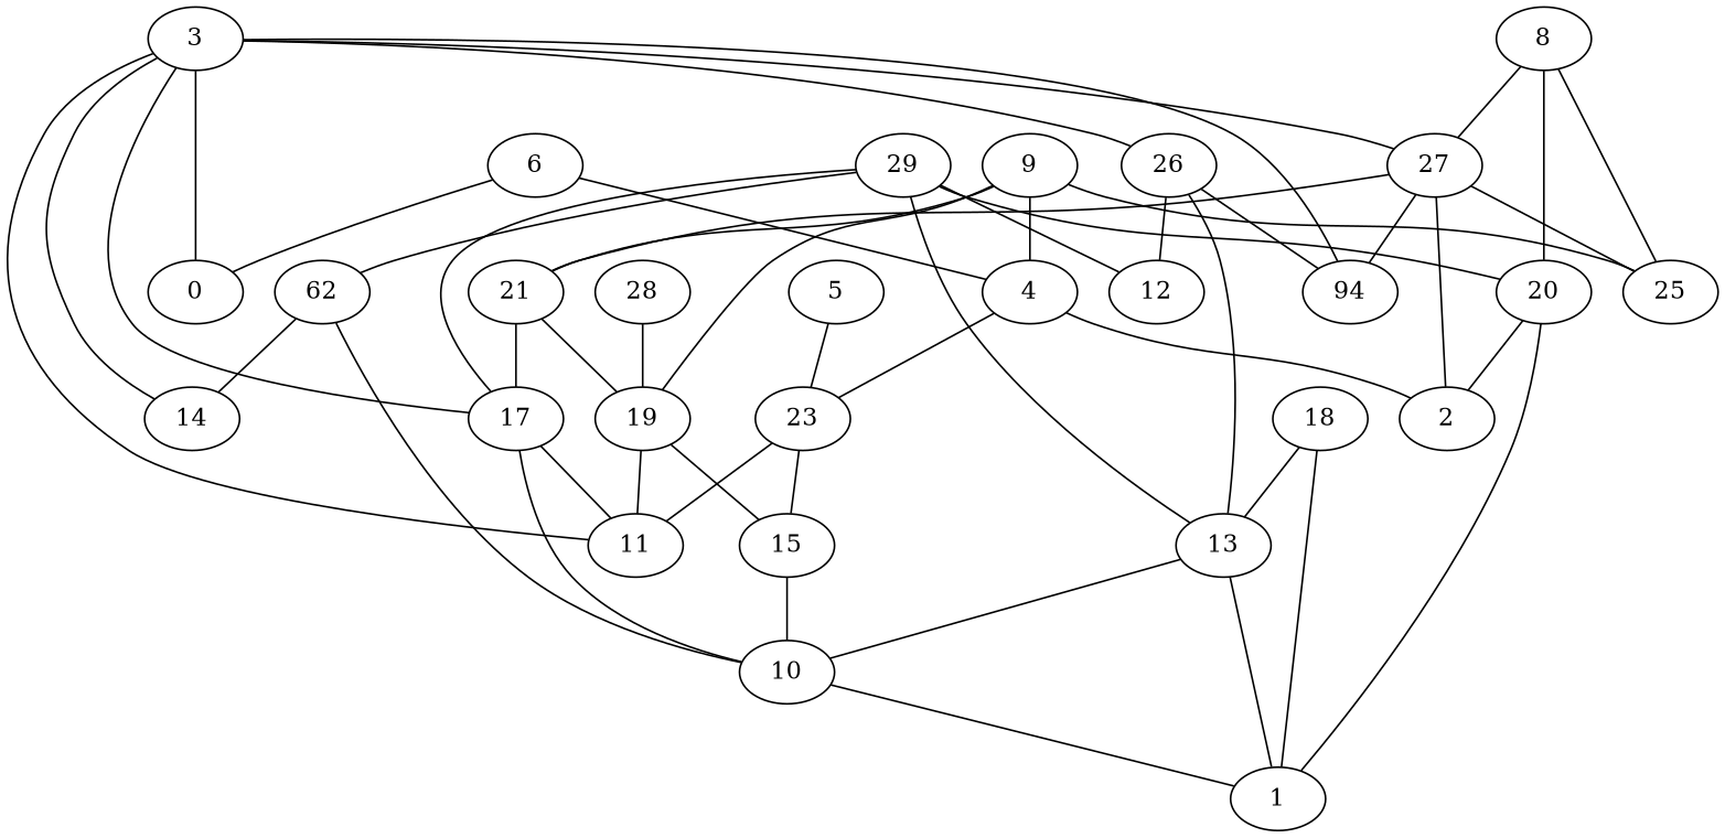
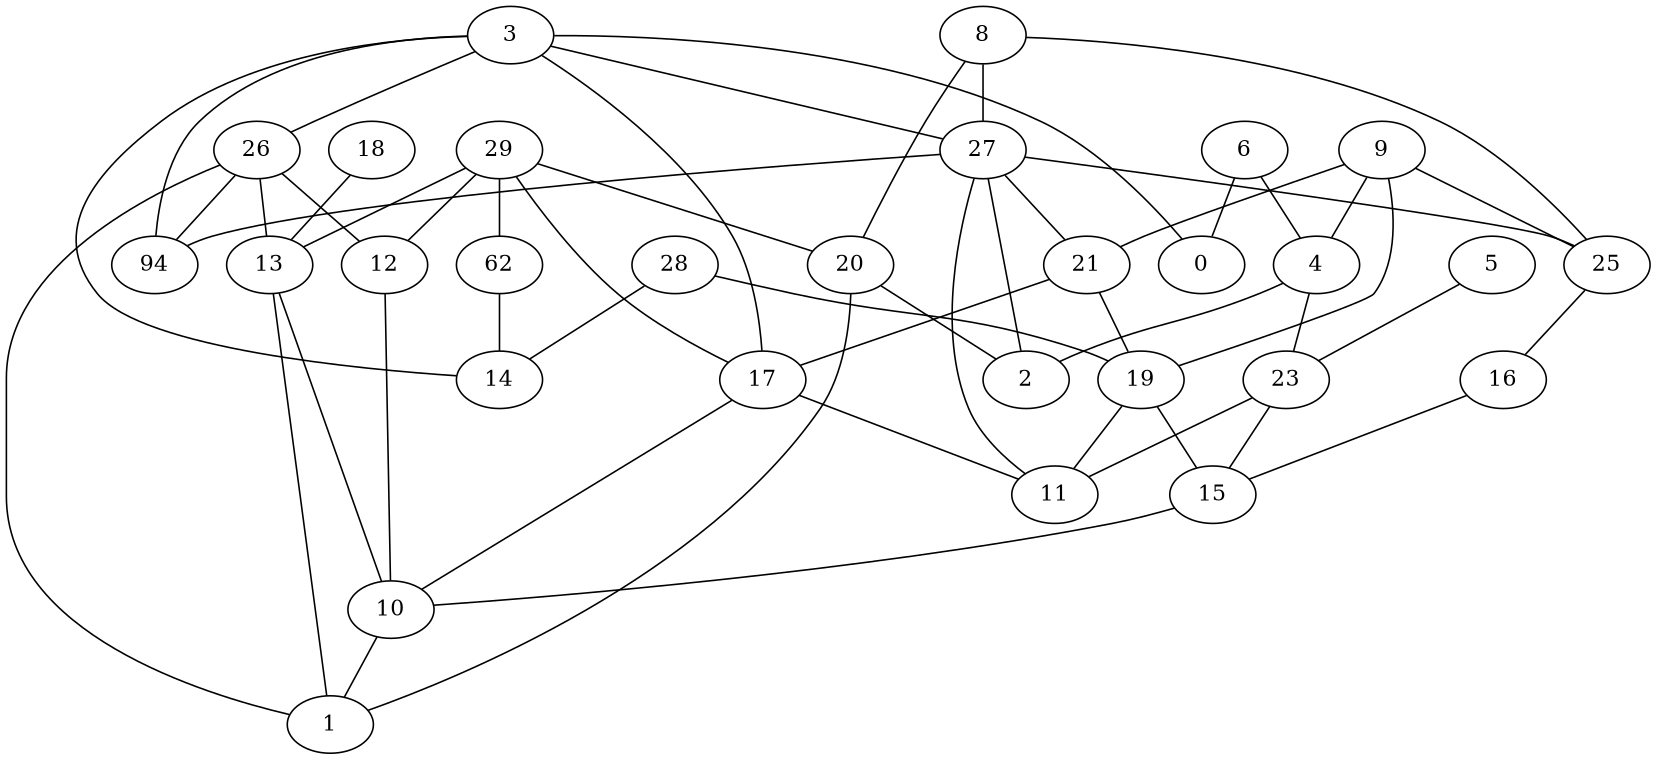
  digraph {
    edge [color=black dir=none]
    28
    14
    19
    0
    11
    15
    10
    26
    1
    n10 [label=94]
    13
    12
    9
    25
    4
    21
+   16
    6
    2
    23
    3
    17
    27
    20
    18
    5
    29
    n28 [label=62]
    8
    subgraph sub_1 {
      28
      14
      19
      0
      11
      15
      10
      26
      1
      n10
      13
      12
      9
      25
      4
      21
+     16
      6
      2
      23
      3
      17
      27
      20
      18
      5
      29
      n28
      8
    }
+   28 -> 14
    28 -> 19
    19 -> 11
    19 -> 15
    15 -> 10
    10 -> 1
-   18 -> 1
+   26 -> 1
    26 -> n10
    26 -> 13
    26 -> 12
    13 -> 10
    13 -> 1
    9 -> 19
    9 -> 25
    9 -> 4
    9 -> 21
+   25 -> 16
    4 -> 2
    4 -> 23
    21 -> 19
    21 -> 17
+   16 -> 15
    6 -> 0
    6 -> 4
    23 -> 11
    23 -> 15
    3 -> 14
    3 -> 0
-   3 -> 11
+   27 -> 11
    3 -> 26
    3 -> n10
    3 -> 17
    3 -> 27
    17 -> 11
    17 -> 10
    27 -> n10
    27 -> 25
    27 -> 21
    27 -> 2
    20 -> 1
    20 -> 2
    18 -> 13
    5 -> 23
    29 -> 13
    29 -> 12
    29 -> 17
    29 -> 20
    29 -> n28
    n28 -> 14
-   n28 -> 10
+   12 -> 10
    8 -> 25
    8 -> 27
    8 -> 20
  }
